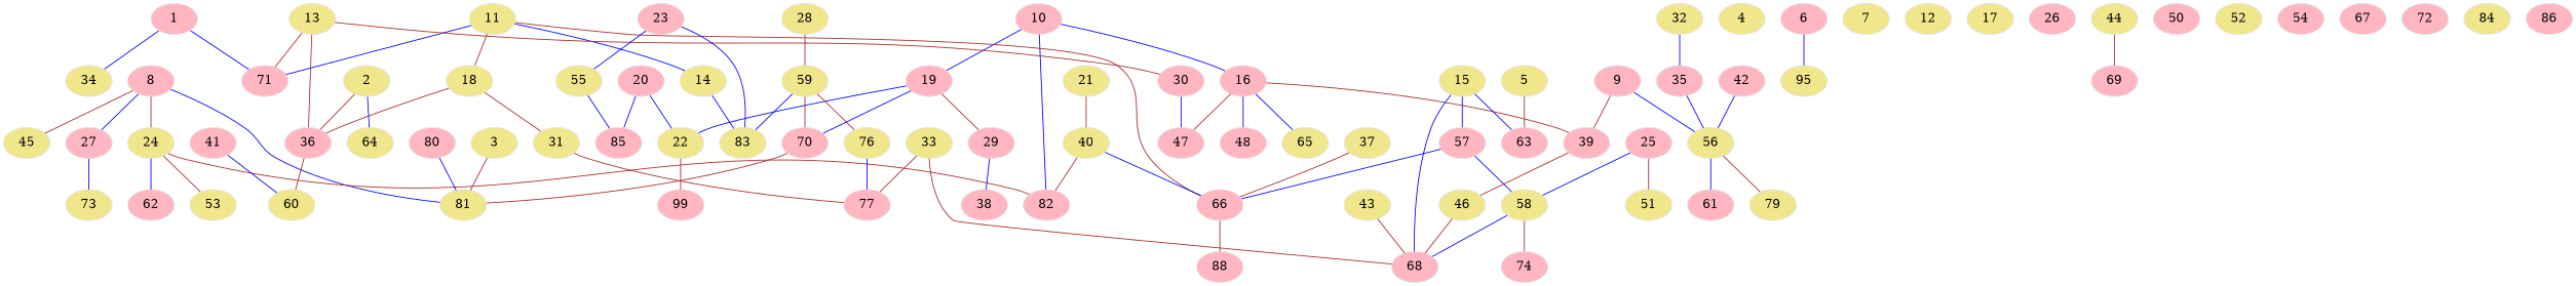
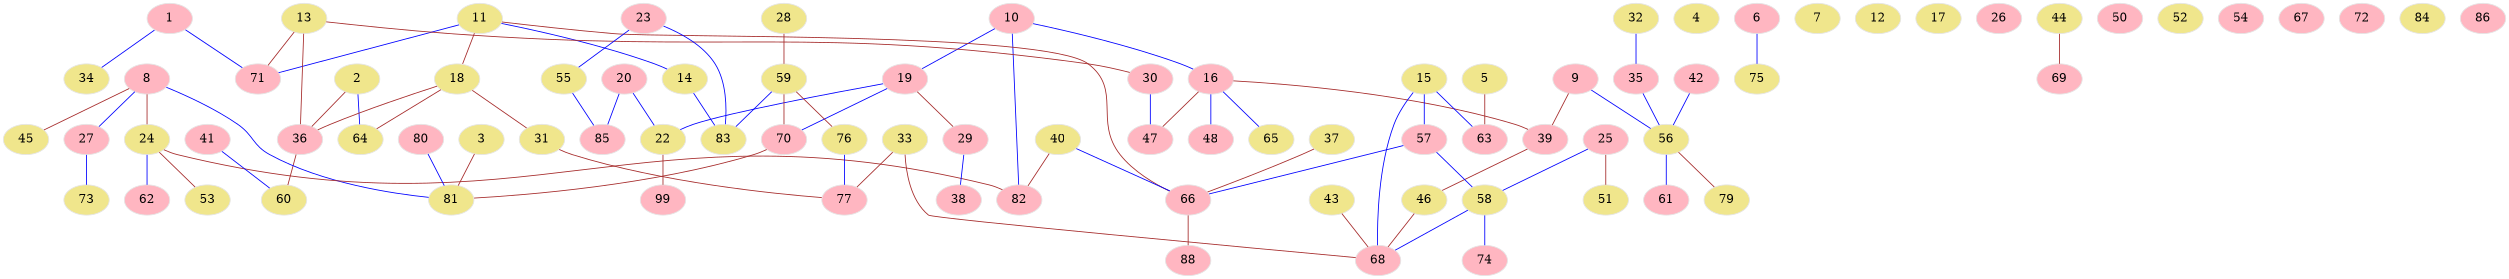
  graph {
    node [color=gray90 fillcolor=khaki style=filled]
    edge [color=blue]
    34
    1 [fillcolor=lightpink]
    71 [fillcolor=lightpink]
    2
    64
    36 [fillcolor=lightpink]
    65
    3
    81
    4
    5
    63 [fillcolor=lightpink]
-   75 [label=95]
+   75
    6 [fillcolor=lightpink]
    7
    8 [fillcolor=lightpink]
    24
    27 [fillcolor=lightpink]
    45
    82 [fillcolor=lightpink]
    53
    62 [fillcolor=lightpink]
    73
    9 [fillcolor=lightpink]
    39 [fillcolor=lightpink]
    56
    46
    61 [fillcolor=lightpink]
    79
    10 [fillcolor=lightpink]
    16 [fillcolor=lightpink]
    19 [fillcolor=lightpink]
    47 [fillcolor=lightpink]
    48 [fillcolor=lightpink]
    22
    29 [fillcolor=lightpink]
    70 [fillcolor=lightpink]
    11
    14
    18
    66 [fillcolor=lightpink]
    83
    31
    n44 [fillcolor=lightpink label=88]
    12
    13
    30 [fillcolor=lightpink]
    60
    15
    57 [fillcolor=lightpink]
    68 [fillcolor=lightpink]
    58
    17
    77 [fillcolor=lightpink]
    n55 [fillcolor=lightpink label=99]
    38 [fillcolor=lightpink]
    20 [fillcolor=lightpink]
    85 [fillcolor=lightpink]
-   21
    40
    23 [fillcolor=lightpink]
    55
    51
    25 [fillcolor=lightpink]
    74 [fillcolor=lightpink]
    26 [fillcolor=lightpink]
    28
    59
    76
    32
    35 [fillcolor=lightpink]
    33
    37
    41 [fillcolor=lightpink]
    42 [fillcolor=lightpink]
    43
    44
    69 [fillcolor=lightpink]
    50 [fillcolor=lightpink]
    52
    54 [fillcolor=lightpink]
    67 [fillcolor=lightpink]
    72 [fillcolor=lightpink]
    80 [fillcolor=lightpink]
    84
    86 [fillcolor=lightpink]
    1 -- 34
    1 -- 71
    2 -- 64
    2 -- 36 [color=brown]
    36 -- 60 [color=brown]
    3 -- 81 [color=brown]
    5 -- 63 [color=brown]
    6 -- 75
    8 -- 81
    8 -- 24 [color=brown]
    8 -- 27
    8 -- 45 [color=brown]
    24 -- 82 [color=brown]
    24 -- 53 [color=brown]
    24 -- 62
    27 -- 73
    9 -- 39 [color=brown]
    9 -- 56
    39 -- 46 [color=brown]
    56 -- 61
    56 -- 79 [color=brown]
    46 -- 68 [color=brown]
    10 -- 82
    10 -- 16
    10 -- 19
    16 -- 65
    16 -- 39 [color=brown]
    16 -- 47 [color=brown]
    16 -- 48
    19 -- 22
    19 -- 29 [color=brown]
    19 -- 70
    22 -- n55 [color=brown]
    29 -- 38
    70 -- 81 [color=brown]
    11 -- 71
    11 -- 14
    11 -- 18 [color=brown]
    11 -- 66 [color=brown]
    14 -- 83
+   18 -- 64 [color=brown]
    18 -- 36 [color=brown]
    18 -- 31 [color=brown]
    66 -- n44 [color=brown]
    31 -- 77 [color=brown]
    13 -- 71 [color=brown]
    13 -- 36 [color=brown]
    13 -- 30 [color=brown]
    30 -- 47
    15 -- 63
    15 -- 57
    15 -- 68
    57 -- 66
    57 -- 58
    58 -- 68
-   58 -- 74 [color=brown]
+   58 -- 74
    20 -- 22
    20 -- 85
-   21 -- 40 [color=brown]
    40 -- 82 [color=brown]
    40 -- 66
    23 -- 83
    23 -- 55
    55 -- 85
    25 -- 58
    25 -- 51 [color=brown]
    28 -- 59 [color=brown]
    59 -- 70 [color=brown]
    59 -- 83
    59 -- 76 [color=brown]
    76 -- 77
    32 -- 35
    35 -- 56
    33 -- 68 [color=brown]
    33 -- 77 [color=brown]
    37 -- 66 [color=brown]
    41 -- 60
    42 -- 56
    43 -- 68 [color=brown]
    44 -- 69 [color=brown]
    80 -- 81
  }
